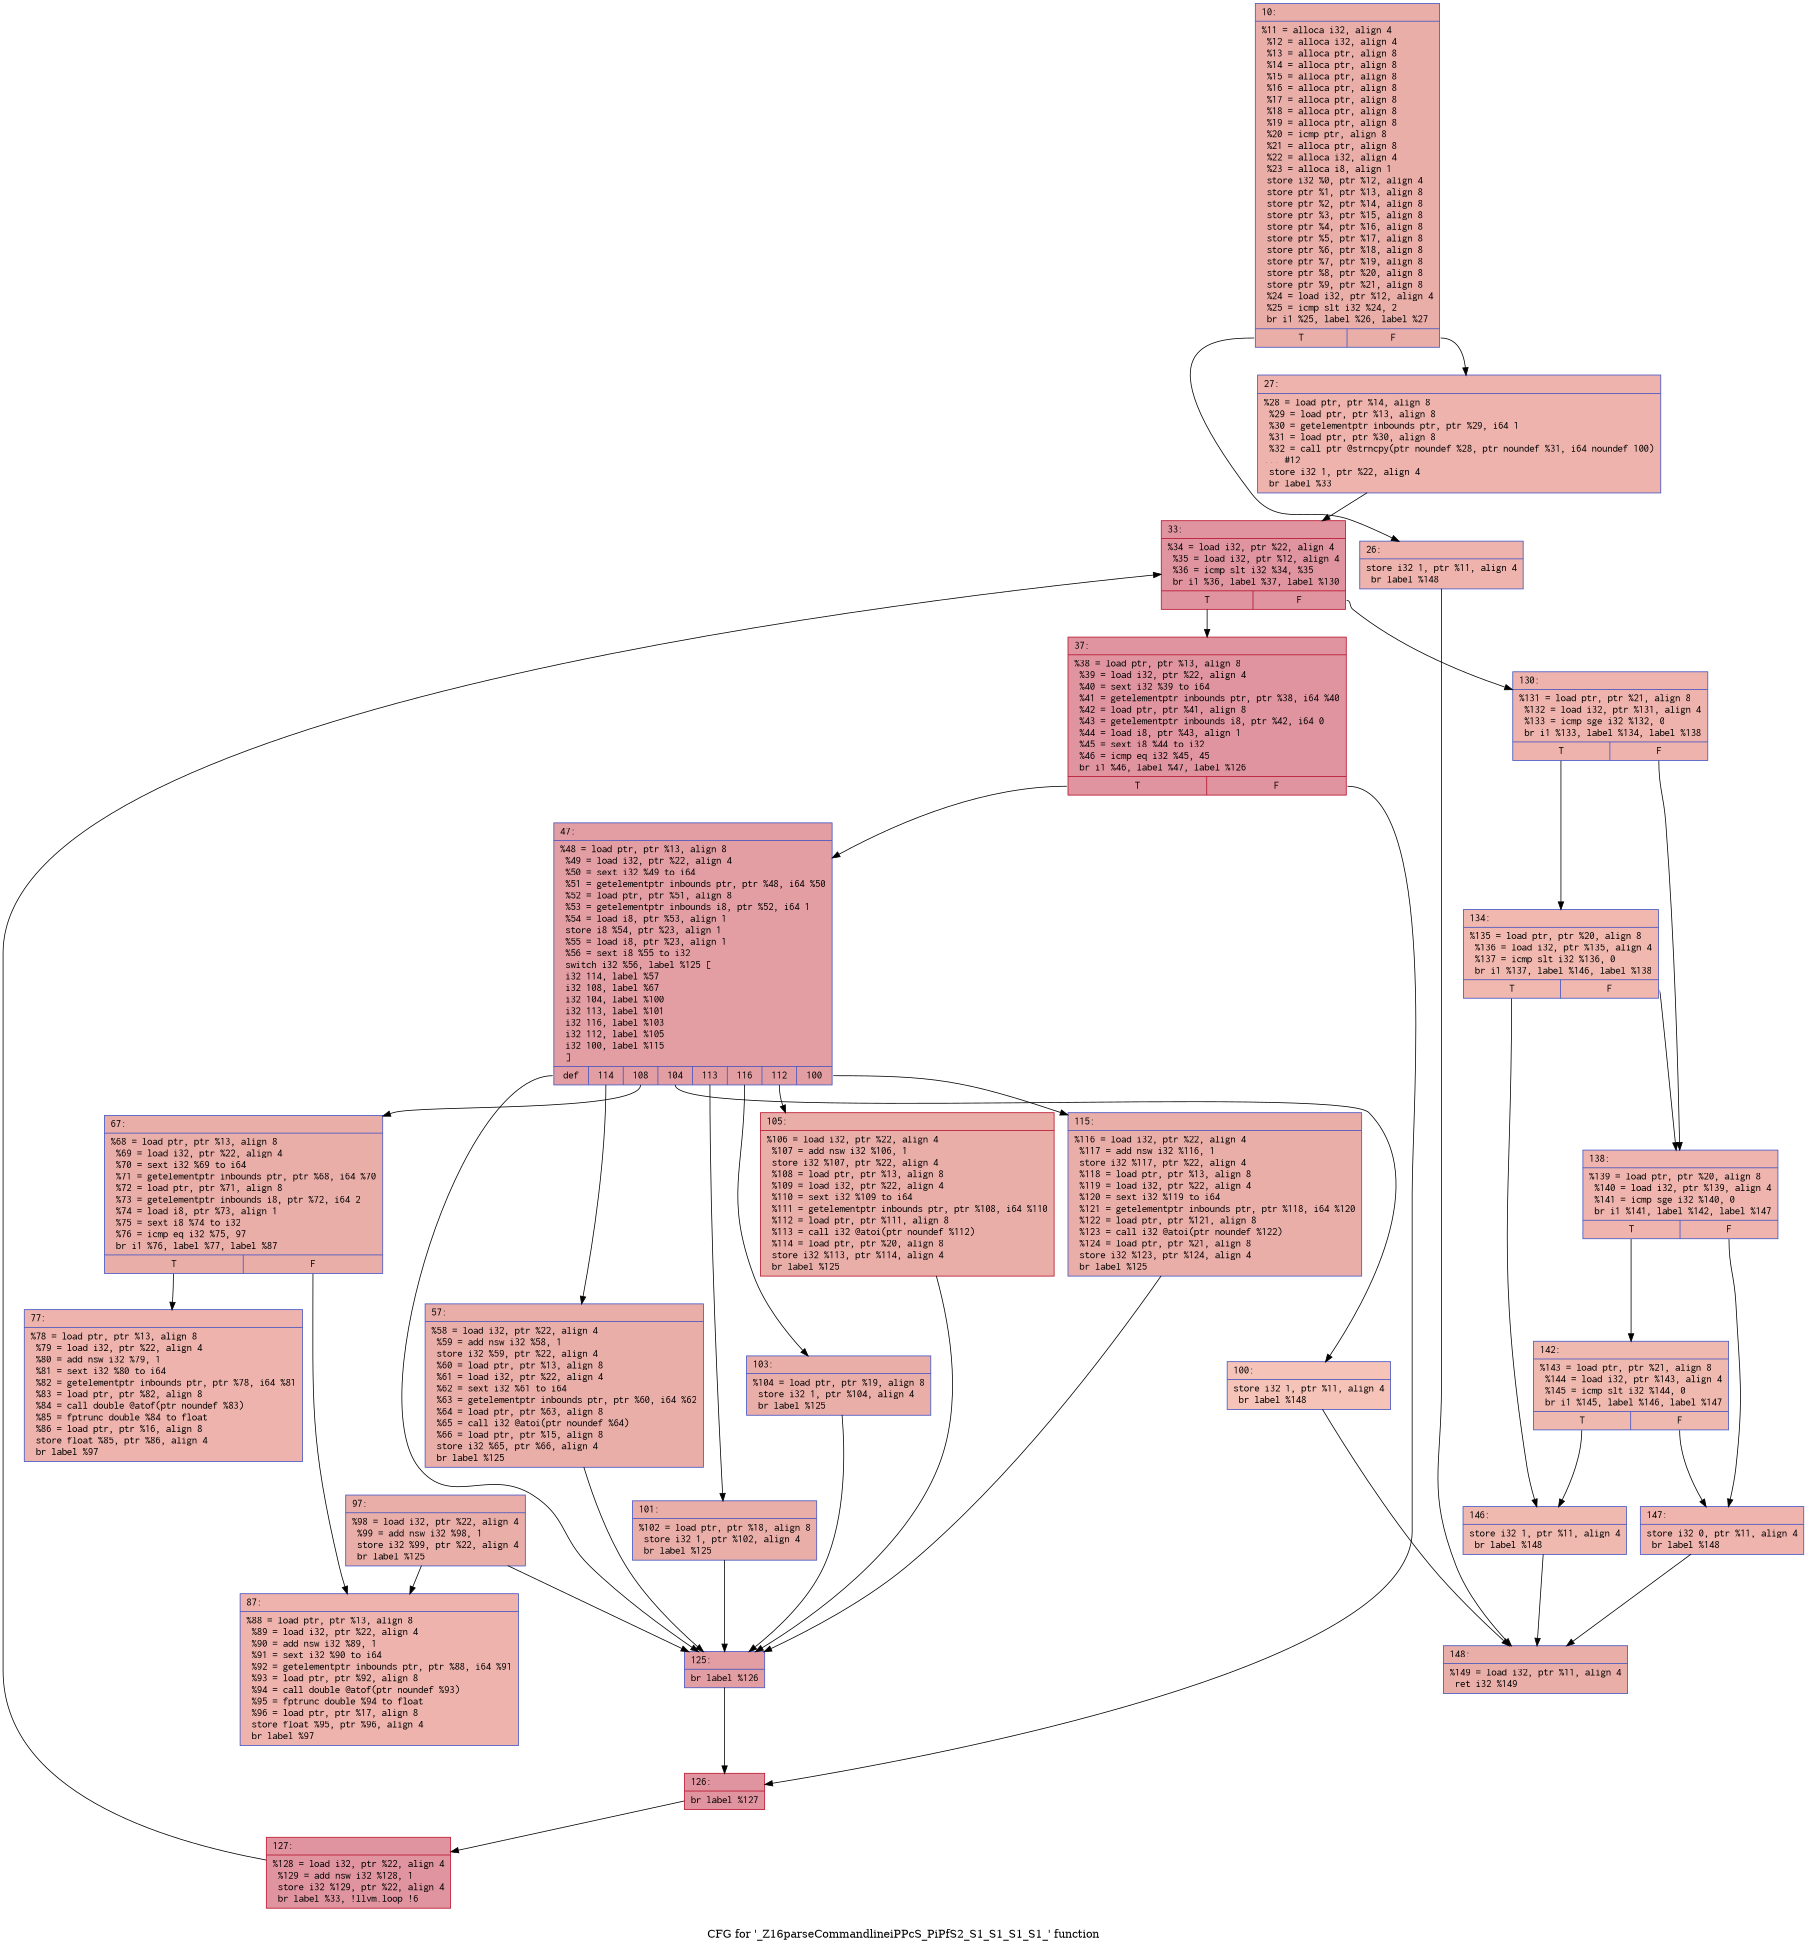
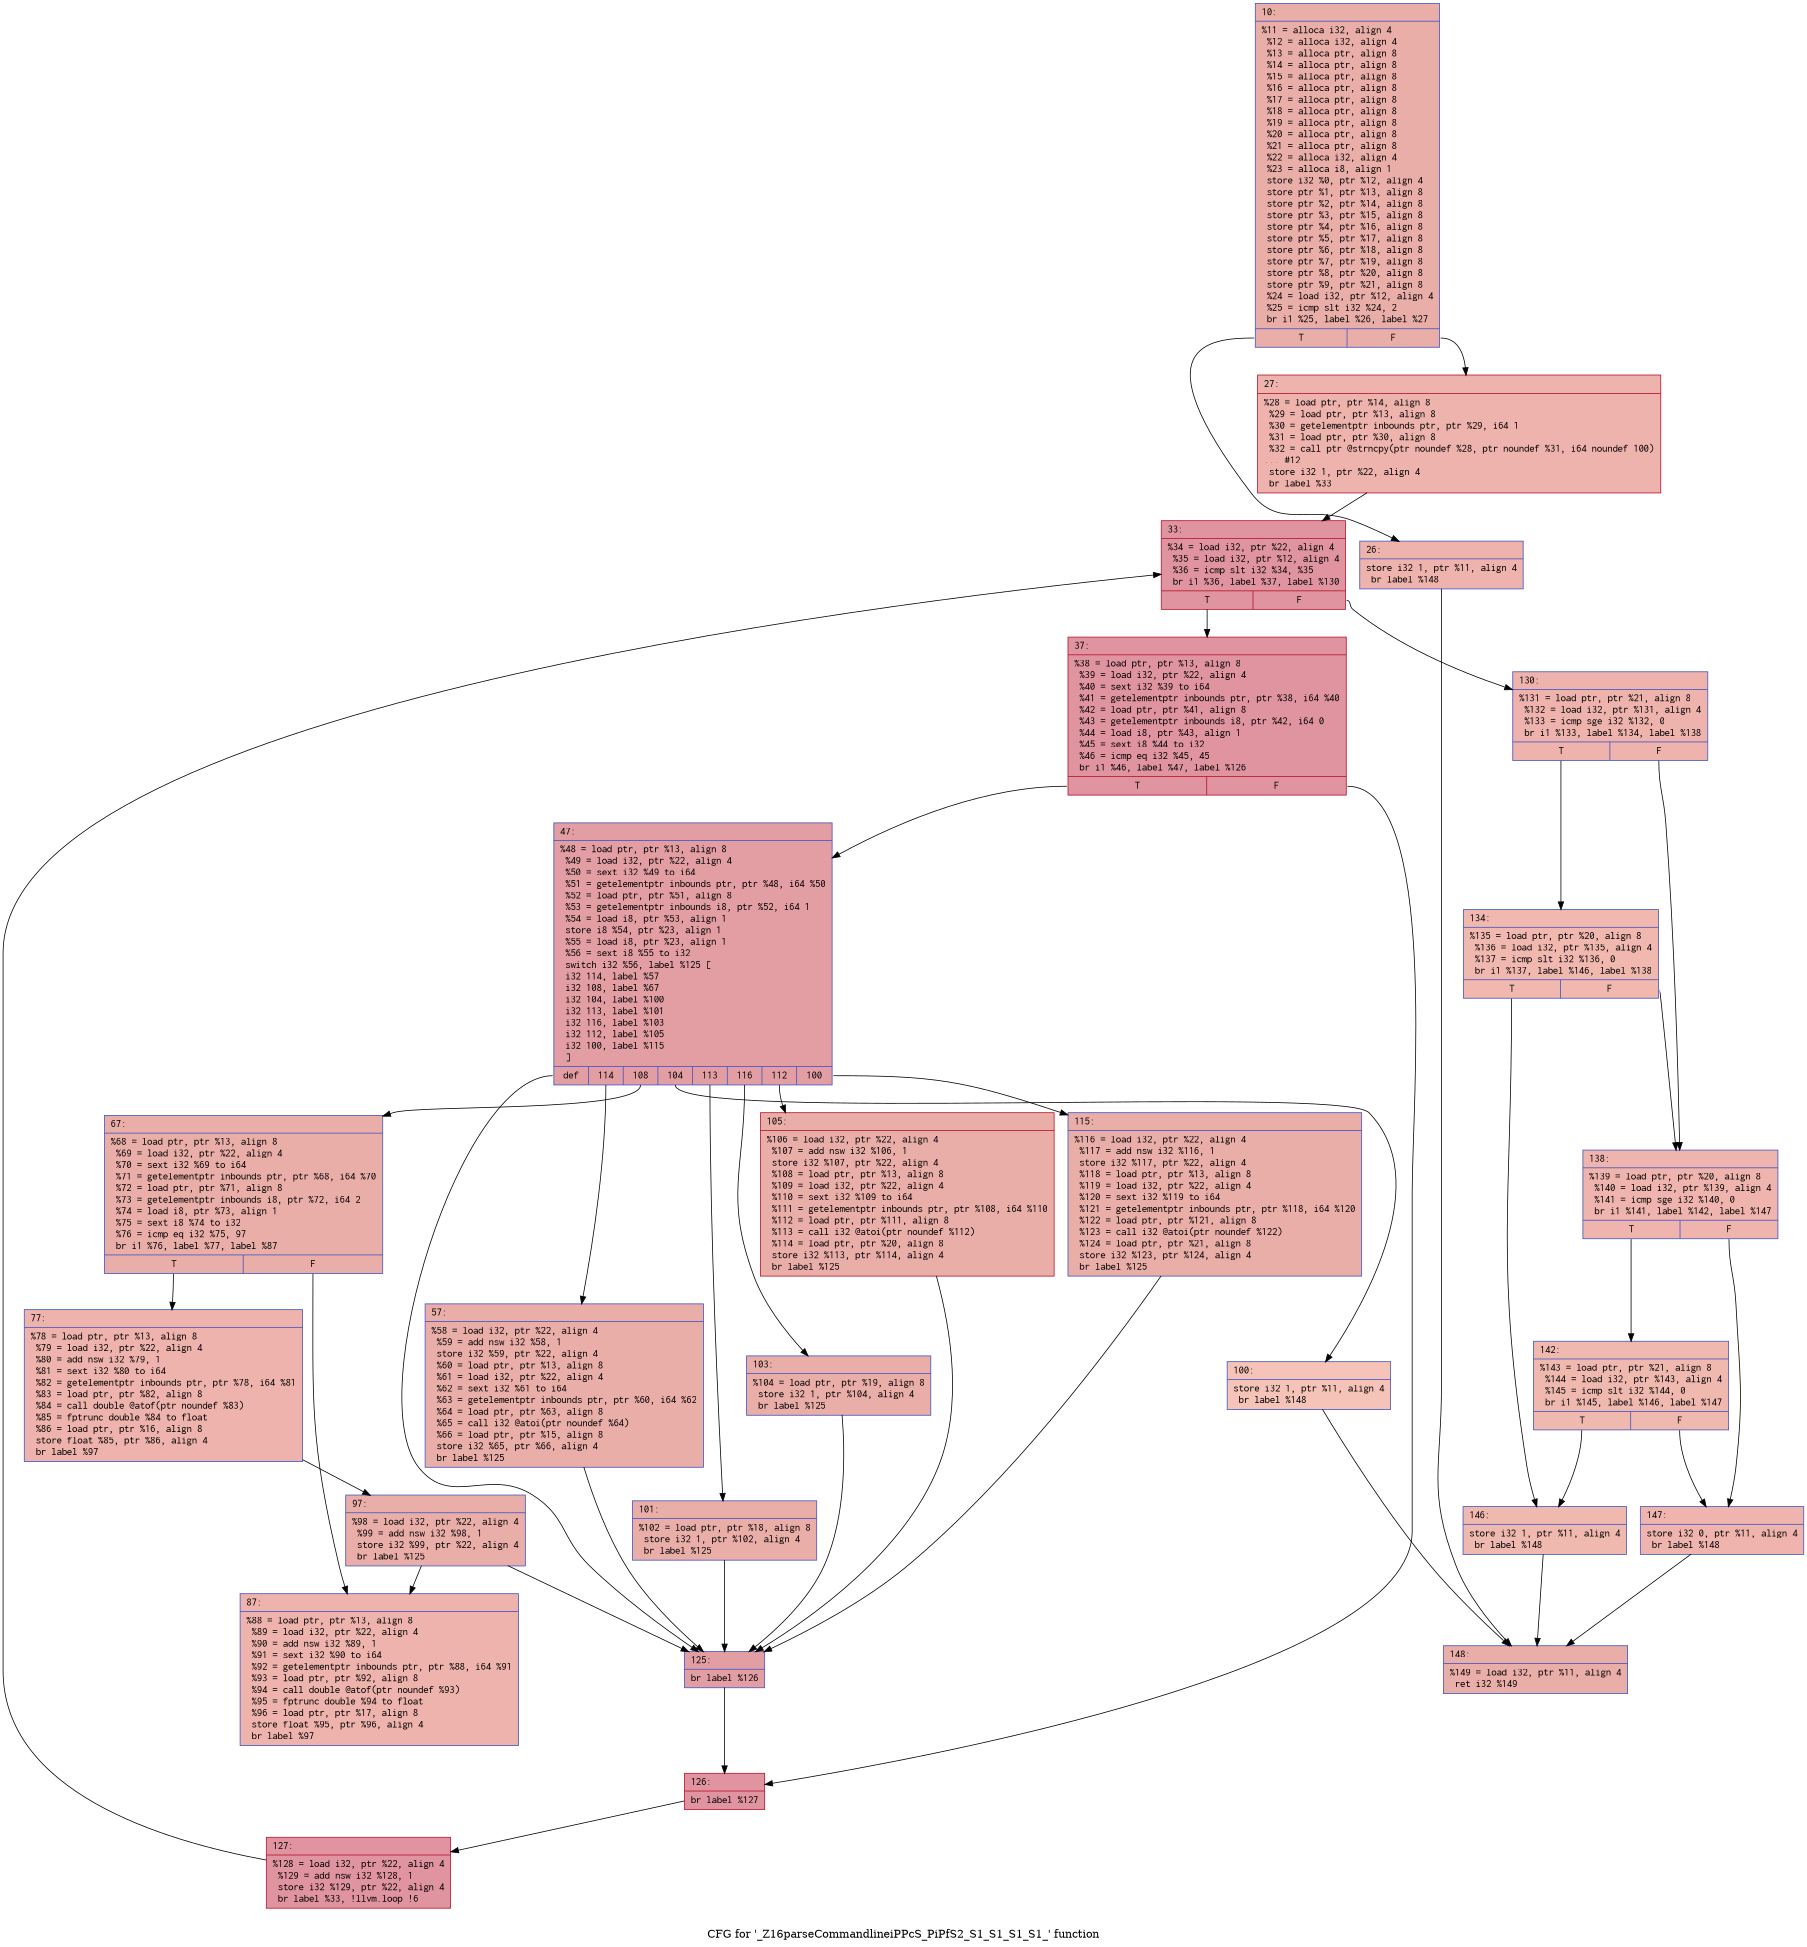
  digraph {
    label="CFG for '_Z16parseCommandlineiPPcS_PiPfS2_S1_S1_S1_S1_' function"
    node [color="#3d50c3ff" fillcolor="#d0473d70" fontname=Courier shape=record style=filled]
-   n1 [label="{10:\l|  %11 = alloca i32, align 4\l  %12 = alloca i32, align 4\l  %13 = alloca ptr, align 8\l  %14 = alloca ptr, align 8\l  %15 = alloca ptr, align 8\l  %16 = alloca ptr, align 8\l  %17 = alloca ptr, align 8\l  %18 = alloca ptr, align 8\l  %19 = alloca ptr, align 8\l  %20 = icmp ptr, align 8\l  %21 = alloca ptr, align 8\l  %22 = alloca i32, align 4\l  %23 = alloca i8, align 1\l  store i32 %0, ptr %12, align 4\l  store ptr %1, ptr %13, align 8\l  store ptr %2, ptr %14, align 8\l  store ptr %3, ptr %15, align 8\l  store ptr %4, ptr %16, align 8\l  store ptr %5, ptr %17, align 8\l  store ptr %6, ptr %18, align 8\l  store ptr %7, ptr %19, align 8\l  store ptr %8, ptr %20, align 8\l  store ptr %9, ptr %21, align 8\l  %24 = load i32, ptr %12, align 4\l  %25 = icmp slt i32 %24, 2\l  br i1 %25, label %26, label %27\l|{<s0>T|<s1>F}}"]
+   n1 [label="{10:\l|  %11 = alloca i32, align 4\l  %12 = alloca i32, align 4\l  %13 = alloca ptr, align 8\l  %14 = alloca ptr, align 8\l  %15 = alloca ptr, align 8\l  %16 = alloca ptr, align 8\l  %17 = alloca ptr, align 8\l  %18 = alloca ptr, align 8\l  %19 = alloca ptr, align 8\l  %20 = alloca ptr, align 8\l  %21 = alloca ptr, align 8\l  %22 = alloca i32, align 4\l  %23 = alloca i8, align 1\l  store i32 %0, ptr %12, align 4\l  store ptr %1, ptr %13, align 8\l  store ptr %2, ptr %14, align 8\l  store ptr %3, ptr %15, align 8\l  store ptr %4, ptr %16, align 8\l  store ptr %5, ptr %17, align 8\l  store ptr %6, ptr %18, align 8\l  store ptr %7, ptr %19, align 8\l  store ptr %8, ptr %20, align 8\l  store ptr %9, ptr %21, align 8\l  %24 = load i32, ptr %12, align 4\l  %25 = icmp slt i32 %24, 2\l  br i1 %25, label %26, label %27\l|{<s0>T|<s1>F}}"]
    n2 [fillcolor="#d6524470" label="{26:\l|  store i32 1, ptr %11, align 4\l  br label %148\l}"]
-   n3 [fillcolor="#d6524470" label="{27:\l|  %28 = load ptr, ptr %14, align 8\l  %29 = load ptr, ptr %13, align 8\l  %30 = getelementptr inbounds ptr, ptr %29, i64 1\l  %31 = load ptr, ptr %30, align 8\l  %32 = call ptr @strncpy(ptr noundef %28, ptr noundef %31, i64 noundef 100)\l... #12\l  store i32 1, ptr %22, align 4\l  br label %33\l}"]
+   n3 [color="#b70d28ff" fillcolor="#d6524470" label="{27:\l|  %28 = load ptr, ptr %14, align 8\l  %29 = load ptr, ptr %13, align 8\l  %30 = getelementptr inbounds ptr, ptr %29, i64 1\l  %31 = load ptr, ptr %30, align 8\l  %32 = call ptr @strncpy(ptr noundef %28, ptr noundef %31, i64 noundef 100)\l... #12\l  store i32 1, ptr %22, align 4\l  br label %33\l}"]
    n4 [label="{148:\l|  %149 = load i32, ptr %11, align 4\l  ret i32 %149\l}"]
    n5 [color="#b70d28ff" fillcolor="#b70d2870" label="{33:\l|  %34 = load i32, ptr %22, align 4\l  %35 = load i32, ptr %12, align 4\l  %36 = icmp slt i32 %34, %35\l  br i1 %36, label %37, label %130\l|{<s0>T|<s1>F}}"]
    n6 [color="#b70d28ff" fillcolor="#b70d2870" label="{37:\l|  %38 = load ptr, ptr %13, align 8\l  %39 = load i32, ptr %22, align 4\l  %40 = sext i32 %39 to i64\l  %41 = getelementptr inbounds ptr, ptr %38, i64 %40\l  %42 = load ptr, ptr %41, align 8\l  %43 = getelementptr inbounds i8, ptr %42, i64 0\l  %44 = load i8, ptr %43, align 1\l  %45 = sext i8 %44 to i32\l  %46 = icmp eq i32 %45, 45\l  br i1 %46, label %47, label %126\l|{<s0>T|<s1>F}}"]
    n7 [fillcolor="#d6524470" label="{130:\l|  %131 = load ptr, ptr %21, align 8\l  %132 = load i32, ptr %131, align 4\l  %133 = icmp sge i32 %132, 0\l  br i1 %133, label %134, label %138\l|{<s0>T|<s1>F}}"]
    n8 [fillcolor="#be242e70" label="{47:\l|  %48 = load ptr, ptr %13, align 8\l  %49 = load i32, ptr %22, align 4\l  %50 = sext i32 %49 to i64\l  %51 = getelementptr inbounds ptr, ptr %48, i64 %50\l  %52 = load ptr, ptr %51, align 8\l  %53 = getelementptr inbounds i8, ptr %52, i64 1\l  %54 = load i8, ptr %53, align 1\l  store i8 %54, ptr %23, align 1\l  %55 = load i8, ptr %23, align 1\l  %56 = sext i8 %55 to i32\l  switch i32 %56, label %125 [\l    i32 114, label %57\l    i32 108, label %67\l    i32 104, label %100\l    i32 113, label %101\l    i32 116, label %103\l    i32 112, label %105\l    i32 100, label %115\l  ]\l|{<s0>def|<s1>114|<s2>108|<s3>104|<s4>113|<s5>116|<s6>112|<s7>100}}"]
    n9 [color="#b70d28ff" fillcolor="#b70d2870" label="{126:\l|  br label %127\l}"]
    n10 [fillcolor="#dc5d4a70" label="{134:\l|  %135 = load ptr, ptr %20, align 8\l  %136 = load i32, ptr %135, align 4\l  %137 = icmp slt i32 %136, 0\l  br i1 %137, label %146, label %138\l|{<s0>T|<s1>F}}"]
    n11 [fillcolor="#d8564670" label="{138:\l|  %139 = load ptr, ptr %20, align 8\l  %140 = load i32, ptr %139, align 4\l  %141 = icmp sge i32 %140, 0\l  br i1 %141, label %142, label %147\l|{<s0>T|<s1>F}}"]
    n12 [fillcolor="#be242e70" label="{125:\l|  br label %126\l}"]
    n13 [label="{57:\l|  %58 = load i32, ptr %22, align 4\l  %59 = add nsw i32 %58, 1\l  store i32 %59, ptr %22, align 4\l  %60 = load ptr, ptr %13, align 8\l  %61 = load i32, ptr %22, align 4\l  %62 = sext i32 %61 to i64\l  %63 = getelementptr inbounds ptr, ptr %60, i64 %62\l  %64 = load ptr, ptr %63, align 8\l  %65 = call i32 @atoi(ptr noundef %64)\l  %66 = load ptr, ptr %15, align 8\l  store i32 %65, ptr %66, align 4\l  br label %125\l}"]
    n14 [label="{67:\l|  %68 = load ptr, ptr %13, align 8\l  %69 = load i32, ptr %22, align 4\l  %70 = sext i32 %69 to i64\l  %71 = getelementptr inbounds ptr, ptr %68, i64 %70\l  %72 = load ptr, ptr %71, align 8\l  %73 = getelementptr inbounds i8, ptr %72, i64 2\l  %74 = load i8, ptr %73, align 1\l  %75 = sext i8 %74 to i32\l  %76 = icmp eq i32 %75, 97\l  br i1 %76, label %77, label %87\l|{<s0>T|<s1>F}}"]
    n15 [fillcolor="#e8765c70" label="{100:\l|  store i32 1, ptr %11, align 4\l  br label %148\l}"]
    n16 [label="{101:\l|  %102 = load ptr, ptr %18, align 8\l  store i32 1, ptr %102, align 4\l  br label %125\l}"]
    n17 [label="{103:\l|  %104 = load ptr, ptr %19, align 8\l  store i32 1, ptr %104, align 4\l  br label %125\l}"]
    n18 [color="#b70d28ff" label="{105:\l|  %106 = load i32, ptr %22, align 4\l  %107 = add nsw i32 %106, 1\l  store i32 %107, ptr %22, align 4\l  %108 = load ptr, ptr %13, align 8\l  %109 = load i32, ptr %22, align 4\l  %110 = sext i32 %109 to i64\l  %111 = getelementptr inbounds ptr, ptr %108, i64 %110\l  %112 = load ptr, ptr %111, align 8\l  %113 = call i32 @atoi(ptr noundef %112)\l  %114 = load ptr, ptr %20, align 8\l  store i32 %113, ptr %114, align 4\l  br label %125\l}"]
    n19 [label="{115:\l|  %116 = load i32, ptr %22, align 4\l  %117 = add nsw i32 %116, 1\l  store i32 %117, ptr %22, align 4\l  %118 = load ptr, ptr %13, align 8\l  %119 = load i32, ptr %22, align 4\l  %120 = sext i32 %119 to i64\l  %121 = getelementptr inbounds ptr, ptr %118, i64 %120\l  %122 = load ptr, ptr %121, align 8\l  %123 = call i32 @atoi(ptr noundef %122)\l  %124 = load ptr, ptr %21, align 8\l  store i32 %123, ptr %124, align 4\l  br label %125\l}"]
    n20 [color="#b70d28ff" fillcolor="#b70d2870" label="{127:\l|  %128 = load i32, ptr %22, align 4\l  %129 = add nsw i32 %128, 1\l  store i32 %129, ptr %22, align 4\l  br label %33, !llvm.loop !6\l}"]
    n21 [fillcolor="#de614d70" label="{146:\l|  store i32 1, ptr %11, align 4\l  br label %148\l}"]
    n22 [fillcolor="#de614d70" label="{142:\l|  %143 = load ptr, ptr %21, align 8\l  %144 = load i32, ptr %143, align 4\l  %145 = icmp slt i32 %144, 0\l  br i1 %145, label %146, label %147\l|{<s0>T|<s1>F}}"]
    n23 [fillcolor="#d8564670" label="{147:\l|  store i32 0, ptr %11, align 4\l  br label %148\l}"]
    n24 [fillcolor="#d6524470" label="{77:\l|  %78 = load ptr, ptr %13, align 8\l  %79 = load i32, ptr %22, align 4\l  %80 = add nsw i32 %79, 1\l  %81 = sext i32 %80 to i64\l  %82 = getelementptr inbounds ptr, ptr %78, i64 %81\l  %83 = load ptr, ptr %82, align 8\l  %84 = call double @atof(ptr noundef %83)\l  %85 = fptrunc double %84 to float\l  %86 = load ptr, ptr %16, align 8\l  store float %85, ptr %86, align 4\l  br label %97\l}"]
    n25 [fillcolor="#d6524470" label="{87:\l|  %88 = load ptr, ptr %13, align 8\l  %89 = load i32, ptr %22, align 4\l  %90 = add nsw i32 %89, 1\l  %91 = sext i32 %90 to i64\l  %92 = getelementptr inbounds ptr, ptr %88, i64 %91\l  %93 = load ptr, ptr %92, align 8\l  %94 = call double @atof(ptr noundef %93)\l  %95 = fptrunc double %94 to float\l  %96 = load ptr, ptr %17, align 8\l  store float %95, ptr %96, align 4\l  br label %97\l}"]
    n26 [label="{97:\l|  %98 = load i32, ptr %22, align 4\l  %99 = add nsw i32 %98, 1\l  store i32 %99, ptr %22, align 4\l  br label %125\l}"]
    n1 -> n2 [tailport=s0]
    n1 -> n3 [tailport=s1]
    n2 -> n4
    n3 -> n5
    n5 -> n6 [tailport=s0]
    n5 -> n7 [tailport=s1]
    n6 -> n8 [tailport=s0]
    n6 -> n9 [tailport=s1]
    n7 -> n10 [tailport=s0]
    n7 -> n11 [tailport=s1]
    n8 -> n12 [tailport=s0]
    n8 -> n13 [tailport=s1]
    n8 -> n14 [tailport=s2]
    n8 -> n15 [tailport=s3]
    n8 -> n16 [tailport=s4]
    n8 -> n17 [tailport=s5]
    n8 -> n18 [tailport=s6]
    n8 -> n19 [tailport=s7]
    n9 -> n20
    n10 -> n11 [tailport=s1]
    n10 -> n21 [tailport=s0]
    n11 -> n22 [tailport=s0]
    n11 -> n23 [tailport=s1]
    n12 -> n9
    n13 -> n12
    n14 -> n24 [tailport=s0]
    n14 -> n25 [tailport=s1]
    n15 -> n4
    n16 -> n12
    n17 -> n12
    n18 -> n12
    n19 -> n12
    n20 -> n5
    n21 -> n4
    n22 -> n21 [tailport=s0]
    n22 -> n23 [tailport=s1]
    n23 -> n4
+   n24 -> n26
    n26 -> n12
    n26 -> n25
  }
